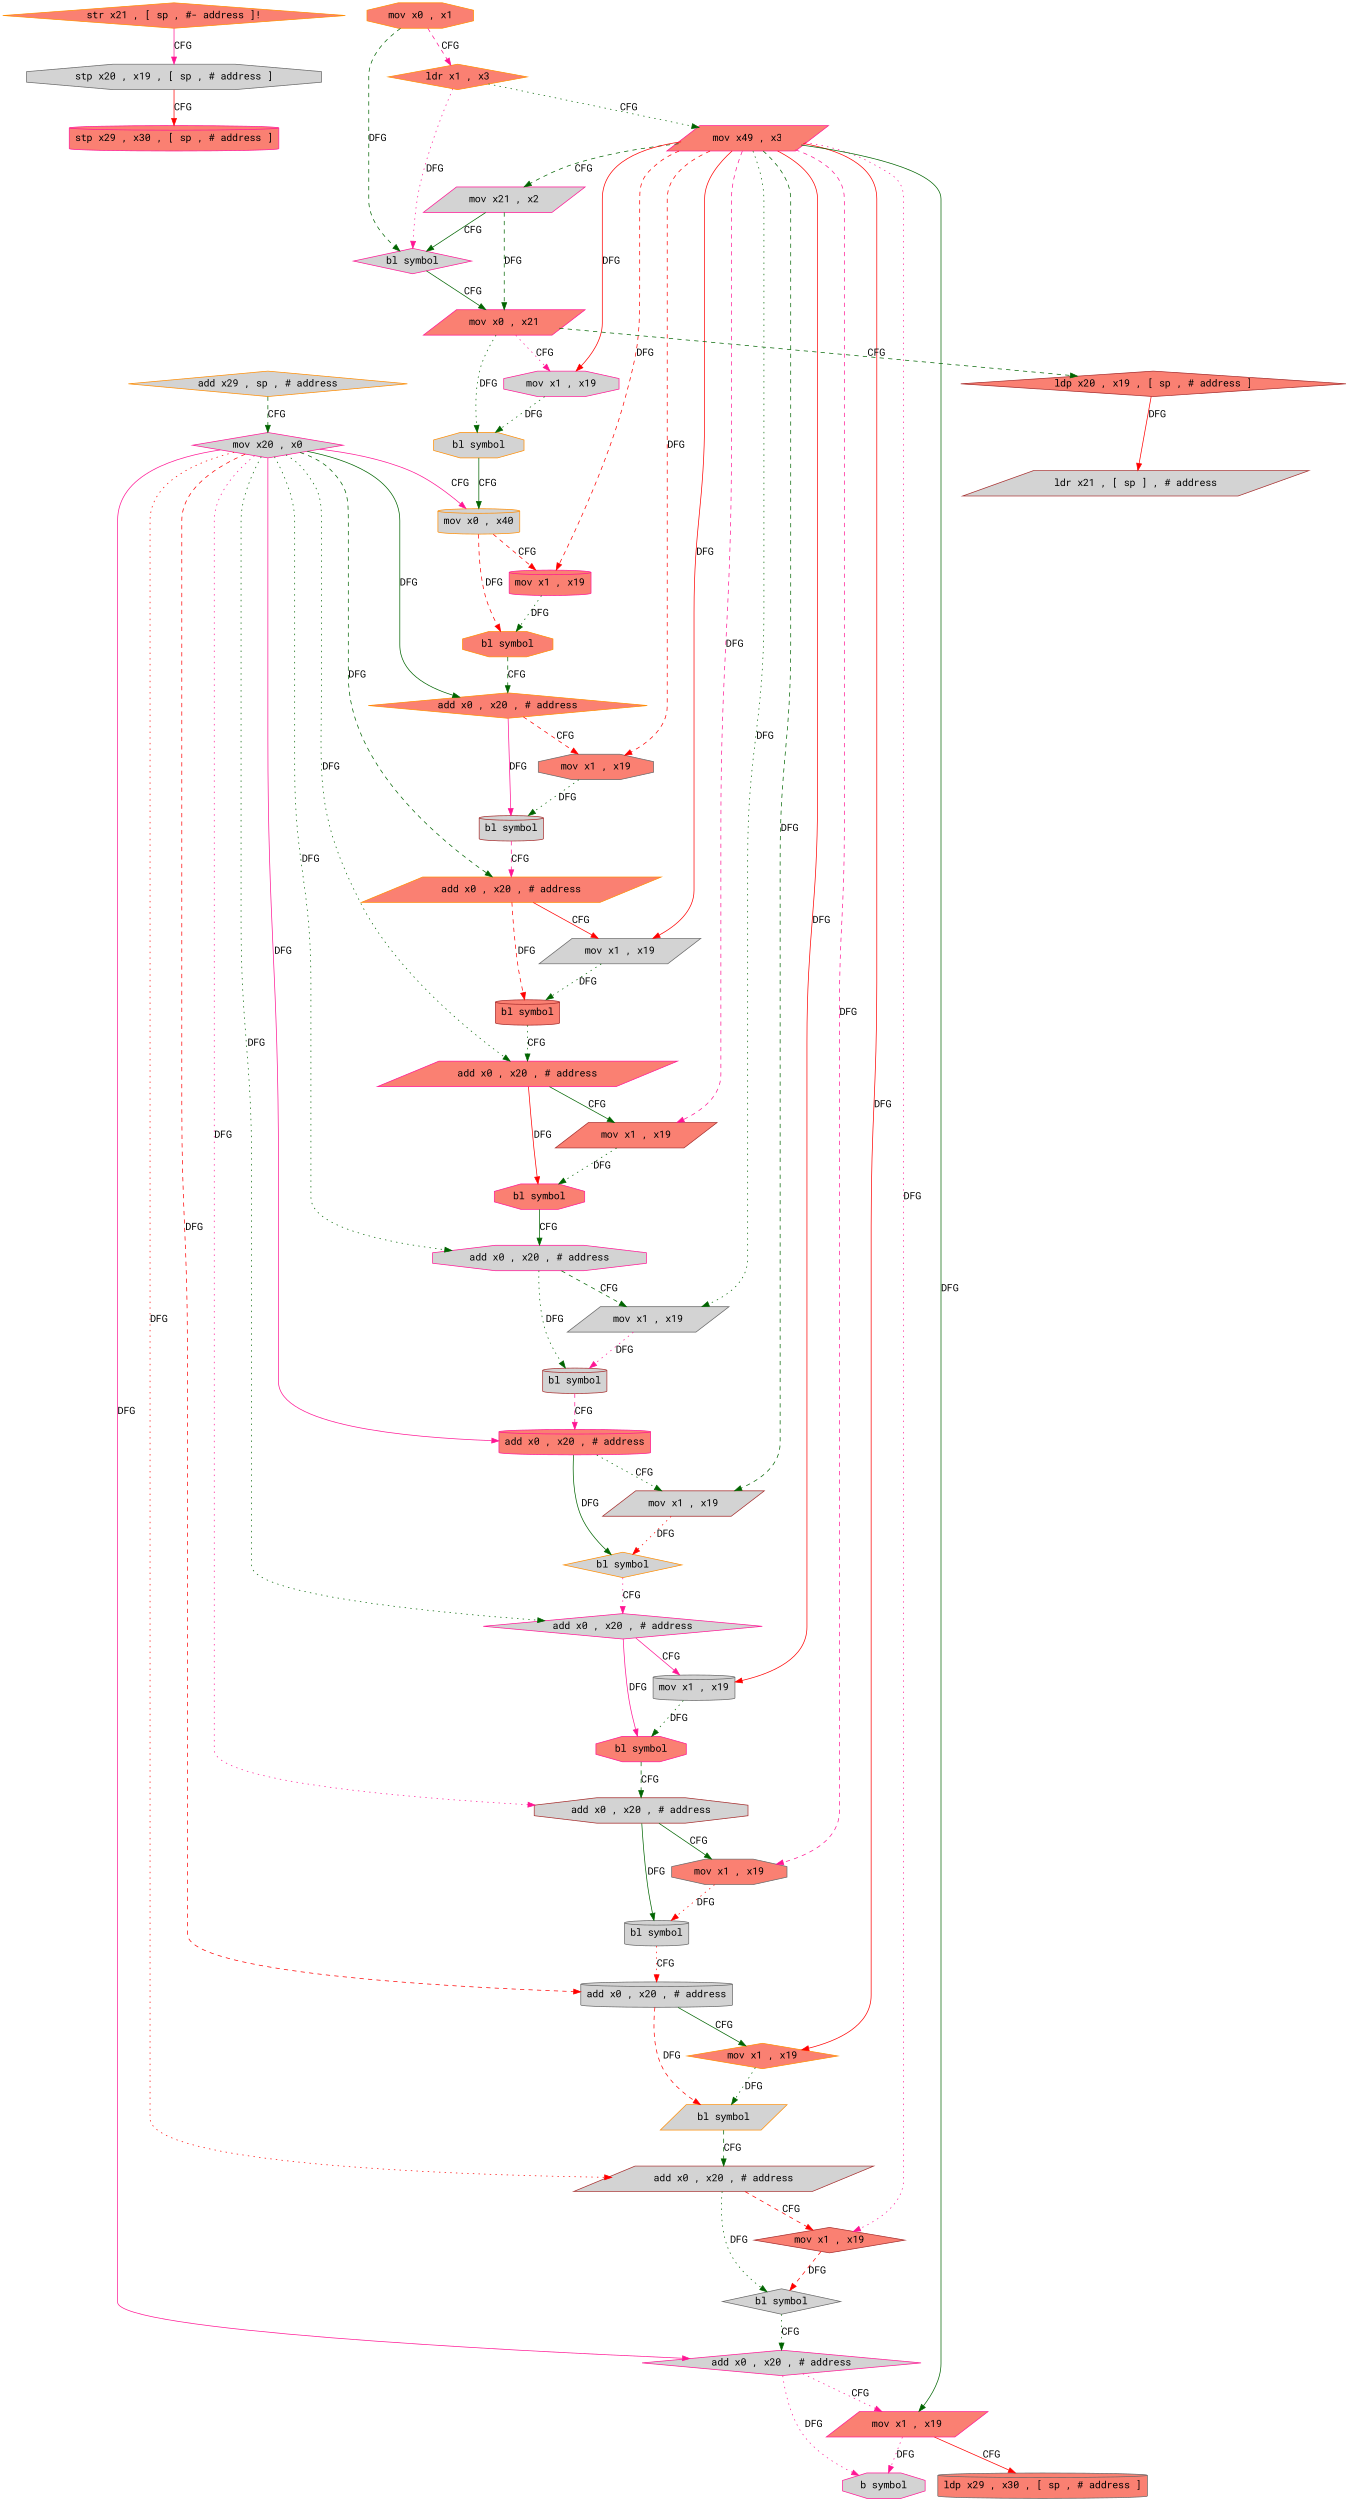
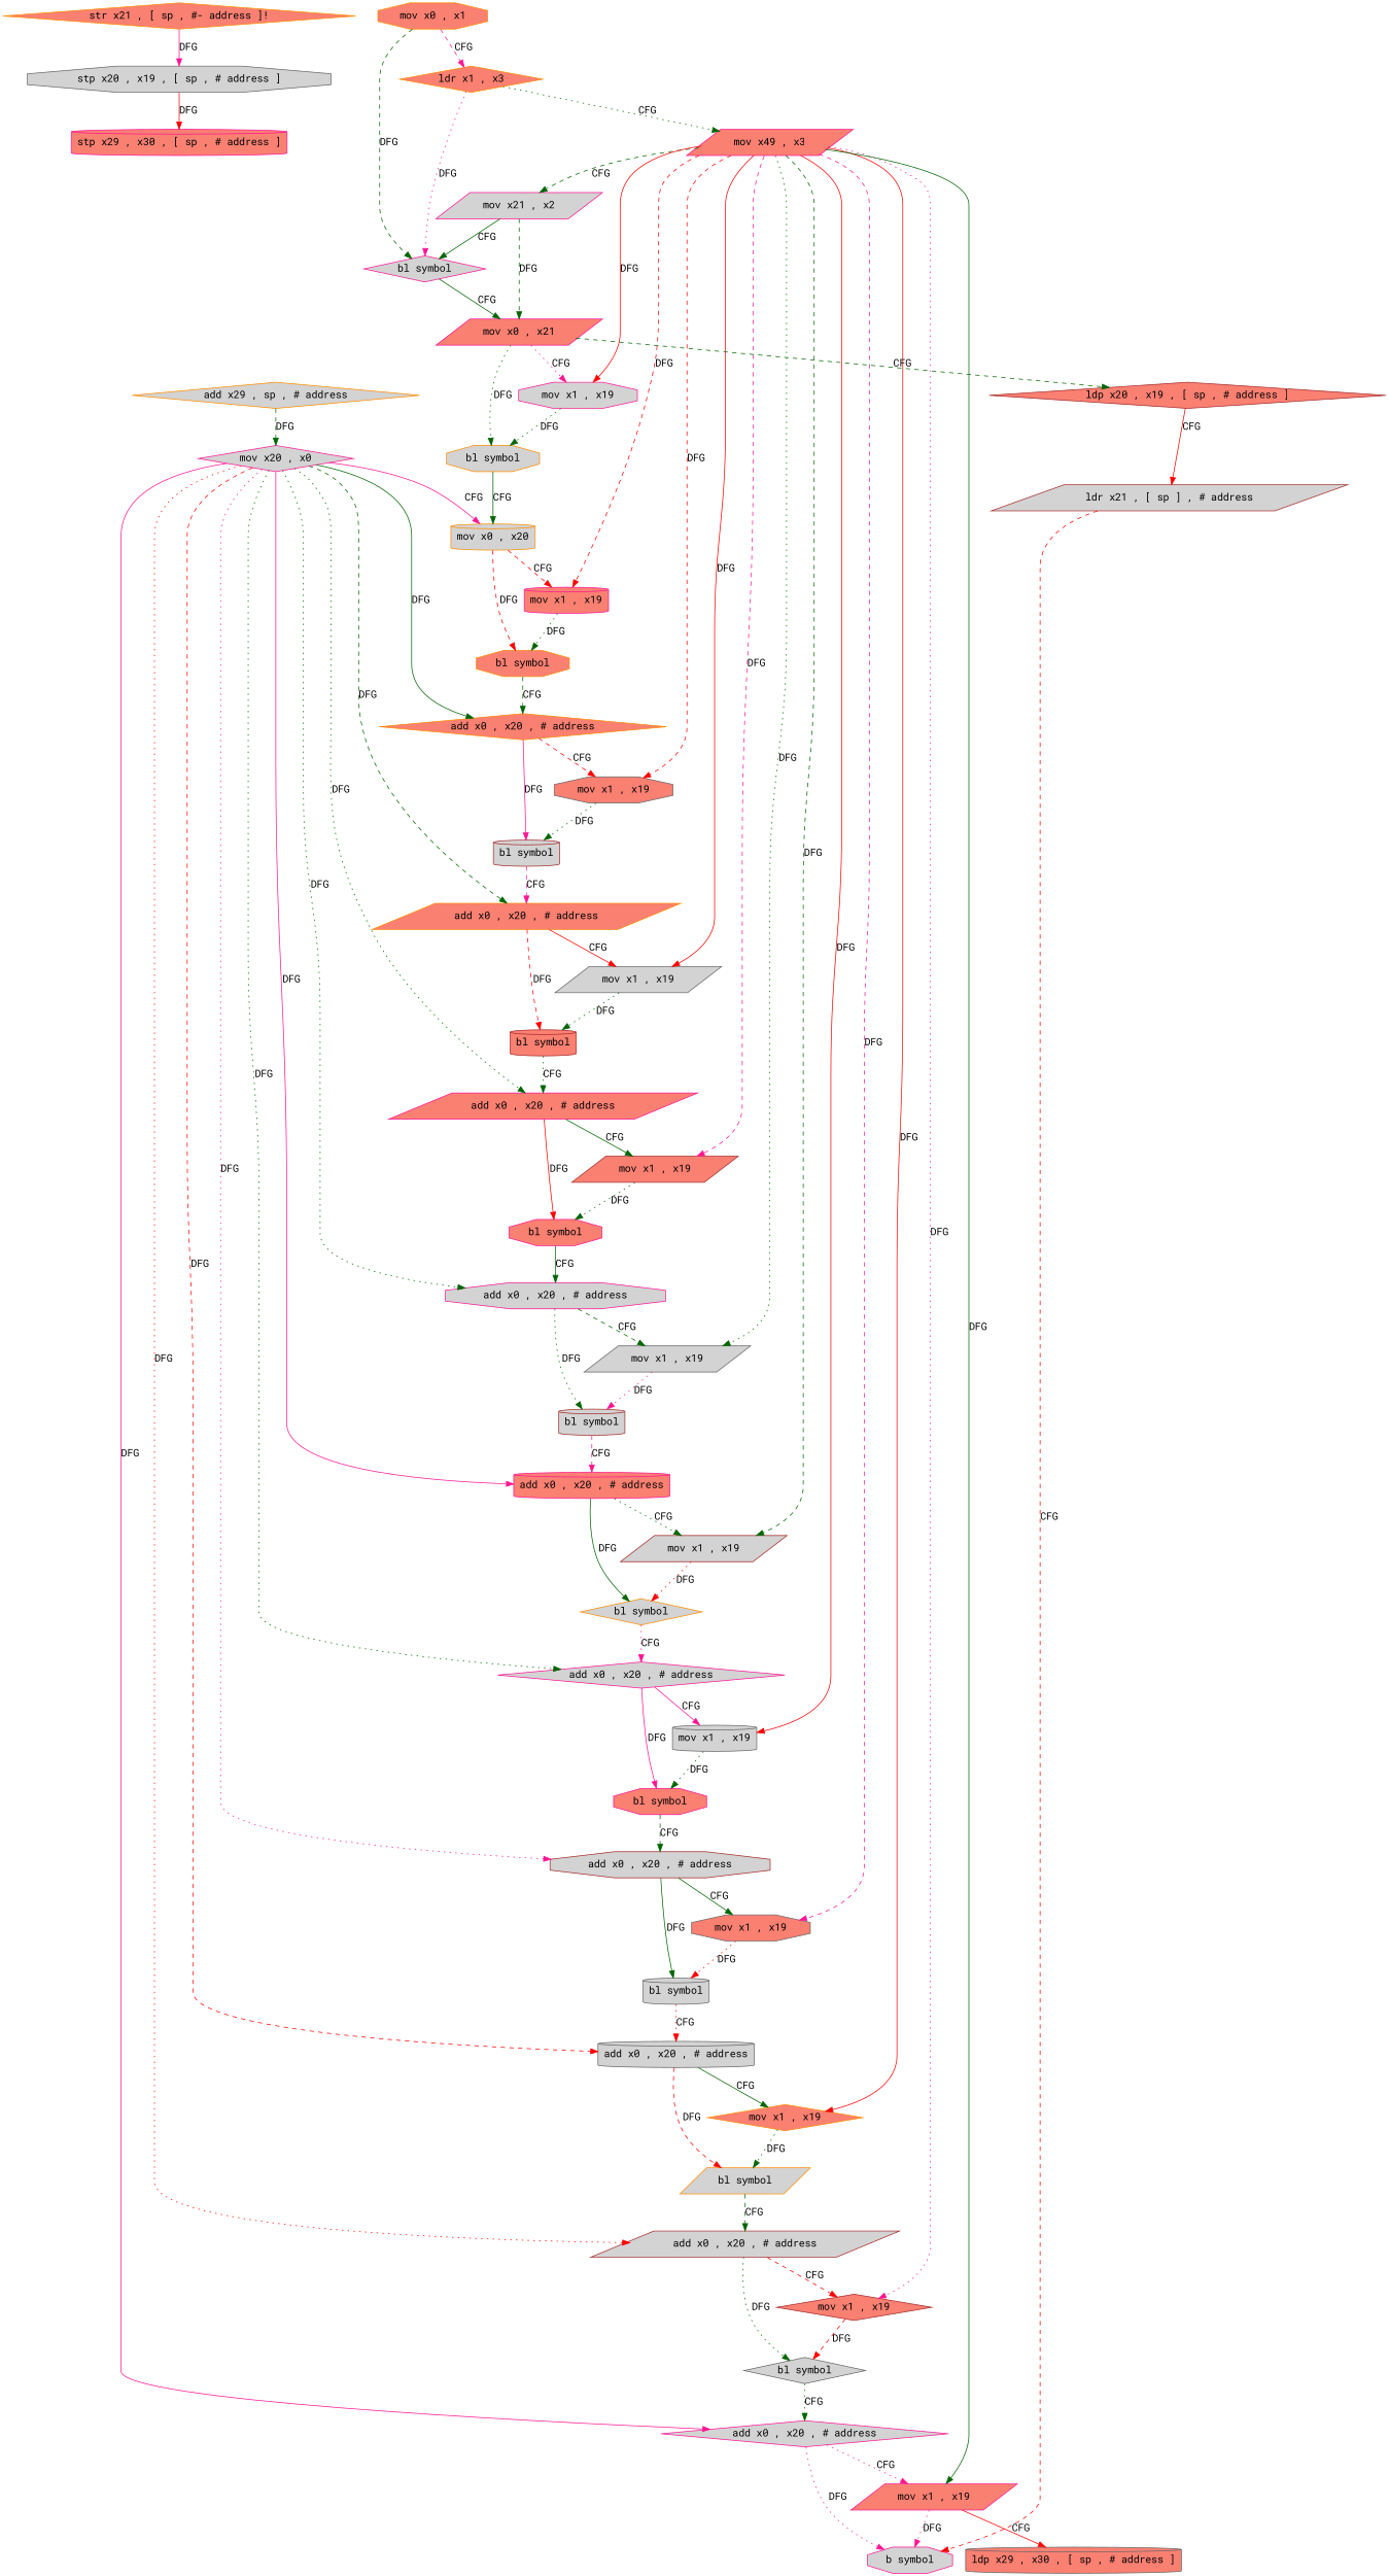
  digraph {
    fontname="Roboto Mono"
    node [color=deeppink fillcolor=lightgrey fontname="Roboto Mono" shape=diamond style=filled]
    edge [color=darkgreen fontname="Roboto Mono" style=dotted]
    n1 [color=darkorange fillcolor=salmon label="str x21 , [ sp , #- address ]!"]
    n2 [color=gray40 label="stp x20 , x19 , [ sp , # address ]" shape=octagon]
    n3 [fillcolor=salmon label="stp x29 , x30 , [ sp , # address ]" shape=cylinder]
    n4 [color=darkorange label="add x29 , sp , # address"]
    n5 [label="mov x20 , x0"]
-   n6 [color=darkorange label="mov x0 , x40" shape=cylinder]
+   n6 [color=darkorange label="mov x0 , x20" shape=cylinder]
    n7 [color=darkorange fillcolor=salmon label="add x0 , x20 , # address"]
    n8 [color=darkorange fillcolor=salmon label="add x0 , x20 , # address" shape=parallelogram]
    n9 [fillcolor=salmon label="add x0 , x20 , # address" shape=parallelogram]
    n10 [label="add x0 , x20 , # address" shape=octagon]
    n11 [fillcolor=salmon label="add x0 , x20 , # address" shape=cylinder]
    n12 [label="add x0 , x20 , # address"]
    n13 [color=brown label="add x0 , x20 , # address" shape=octagon]
    n14 [color=gray40 label="add x0 , x20 , # address" shape=cylinder]
    n15 [color=brown label="add x0 , x20 , # address" shape=parallelogram]
    n16 [label="add x0 , x20 , # address"]
    n17 [color=darkorange fillcolor=salmon label="mov x0 , x1" shape=octagon]
    n18 [color=darkorange fillcolor=salmon label="ldr x1 , x3"]
    n19 [label="bl symbol"]
    n20 [fillcolor=salmon label="mov x1 , x19" shape=cylinder]
    n21 [color=darkorange fillcolor=salmon label="bl symbol" shape=octagon]
    n22 [color=gray40 fillcolor=salmon label="mov x1 , x19" shape=octagon]
    n23 [color=brown label="bl symbol" shape=cylinder]
    n24 [color=gray40 label="mov x1 , x19" shape=parallelogram]
    n25 [color=brown fillcolor=salmon label="bl symbol" shape=cylinder]
    n26 [color=brown fillcolor=salmon label="mov x1 , x19" shape=parallelogram]
    n27 [fillcolor=salmon label="bl symbol" shape=octagon]
    n28 [color=gray40 label="mov x1 , x19" shape=parallelogram]
    n29 [color=brown label="bl symbol" shape=cylinder]
    n30 [color=brown label="mov x1 , x19" shape=parallelogram]
    n31 [color=darkorange label="bl symbol"]
    n32 [color=gray40 label="mov x1 , x19" shape=cylinder]
    n33 [fillcolor=salmon label="bl symbol" shape=octagon]
    n34 [color=gray40 fillcolor=salmon label="mov x1 , x19" shape=octagon]
    n35 [color=gray40 label="bl symbol" shape=cylinder]
    n36 [color=darkorange fillcolor=salmon label="mov x1 , x19"]
    n37 [color=darkorange label="bl symbol" shape=parallelogram]
    n38 [color=brown fillcolor=salmon label="mov x1 , x19"]
    n39 [color=gray40 label="bl symbol"]
    n40 [fillcolor=salmon label="mov x1 , x19" shape=parallelogram]
    n41 [label="b symbol" shape=octagon]
    n42 [fillcolor=salmon label="mov x49 , x3" shape=parallelogram]
    n43 [fillcolor=salmon label="mov x0 , x21" shape=parallelogram]
    n44 [label="mov x21 , x2" shape=parallelogram]
    n45 [label="mov x1 , x19" shape=octagon]
    n46 [color=darkorange label="bl symbol" shape=octagon]
    n47 [color=gray40 fillcolor=salmon label="ldp x29 , x30 , [ sp , # address ]" shape=cylinder]
    n48 [color=brown fillcolor=salmon label="ldp x20 , x19 , [ sp , # address ]"]
    n49 [color=brown label="ldr x21 , [ sp ] , # address" shape=parallelogram]
-   n1 -> n2 [color=deeppink label=CFG style=solid]
-   n2 -> n3 [color=red label=CFG style=solid]
-   n4 -> n5 [label=CFG style=dashed]
+   n1 -> n2 [color=deeppink label=DFG style=solid]
+   n2 -> n3 [color=red label=DFG style=solid]
+   n4 -> n5 [label=DFG style=dashed]
    n5 -> n6 [color=deeppink label=CFG style=solid]
    n5 -> n7 [label=DFG style=solid]
    n5 -> n8 [label=DFG style=dashed]
    n5 -> n9 [label=DFG]
    n5 -> n10 [label=DFG]
    n5 -> n11 [color=deeppink label=DFG style=solid]
    n5 -> n12 [label=DFG]
    n5 -> n13 [color=deeppink label=DFG]
    n5 -> n14 [color=red label=DFG style=dashed]
    n5 -> n15 [color=red label=DFG]
    n5 -> n16 [color=deeppink label=DFG style=solid]
    n6 -> n20 [color=red label=CFG style=dashed]
    n6 -> n21 [color=red label=DFG style=dashed]
    n7 -> n22 [color=red label=CFG style=dashed]
    n7 -> n23 [color=deeppink label=DFG style=solid]
    n8 -> n24 [color=red label=CFG style=solid]
    n8 -> n25 [color=red label=DFG style=dashed]
    n9 -> n26 [label=CFG style=solid]
    n9 -> n27 [color=red label=DFG style=solid]
    n10 -> n28 [label=CFG style=dashed]
    n10 -> n29 [label=DFG]
    n11 -> n30 [label=CFG]
    n11 -> n31 [label=DFG style=solid]
    n12 -> n32 [color=deeppink label=CFG style=solid]
    n12 -> n33 [color=deeppink label=DFG style=solid]
    n13 -> n34 [label=CFG style=solid]
    n13 -> n35 [label=DFG style=solid]
    n14 -> n36 [label=CFG style=solid]
    n14 -> n37 [color=red label=DFG style=dashed]
    n15 -> n38 [color=red label=CFG style=dashed]
    n15 -> n39 [label=DFG]
    n16 -> n40 [color=deeppink label=CFG]
    n16 -> n41 [color=deeppink label=DFG]
    n17 -> n18 [color=deeppink label=CFG style=dashed]
    n17 -> n19 [label=DFG style=dashed]
    n18 -> n19 [color=deeppink label=DFG]
    n18 -> n42 [label=CFG]
    n19 -> n43 [label=CFG style=solid]
    n20 -> n21 [label=DFG]
    n21 -> n7 [label=CFG style=dashed]
    n22 -> n23 [label=DFG]
    n23 -> n8 [color=deeppink label=CFG style=dashed]
    n24 -> n25 [label=DFG]
    n25 -> n9 [label=CFG]
    n26 -> n27 [label=DFG]
    n27 -> n10 [label=CFG style=solid]
    n28 -> n29 [color=deeppink label=DFG]
    n29 -> n11 [color=deeppink label=CFG style=dashed]
    n30 -> n31 [color=red label=DFG]
    n31 -> n12 [color=deeppink label=CFG]
    n32 -> n33 [label=DFG]
    n33 -> n13 [label=CFG style=dashed]
    n34 -> n35 [color=red label=DFG]
    n35 -> n14 [color=red label=CFG]
    n36 -> n37 [label=DFG]
    n37 -> n15 [label=CFG style=dashed]
    n38 -> n39 [color=red label=DFG style=dashed]
    n39 -> n16 [label=CFG]
    n40 -> n41 [color=deeppink label=DFG]
    n40 -> n47 [color=red label=CFG style=solid]
    n42 -> n20 [color=red label=DFG style=dashed]
    n42 -> n22 [color=red label=DFG style=dashed]
    n42 -> n24 [color=red label=DFG style=solid]
    n42 -> n26 [color=deeppink label=DFG style=dashed]
    n42 -> n28 [label=DFG]
    n42 -> n30 [label=DFG style=dashed]
    n42 -> n32 [color=red label=DFG style=solid]
    n42 -> n34 [color=deeppink label=DFG style=dashed]
    n42 -> n36 [color=red label=DFG style=solid]
    n42 -> n38 [color=deeppink label=DFG]
    n42 -> n40 [label=DFG style=solid]
    n42 -> n44 [label=CFG style=dashed]
    n42 -> n45 [color=red label=DFG style=solid]
    n43 -> n45 [color=deeppink label=CFG]
    n43 -> n46 [label=DFG]
    n43 -> n48 [label=CFG style=dashed]
    n44 -> n19 [label=CFG style=solid]
    n44 -> n43 [label=DFG style=dashed]
    n45 -> n46 [label=DFG]
    n46 -> n6 [label=CFG style=solid]
-   n48 -> n49 [color=red label=DFG style=solid]
+   n48 -> n49 [color=red label=CFG style=solid]
+   n49 -> n41 [color=red label=CFG style=dashed]
  }
